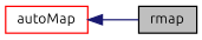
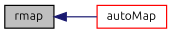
  digraph {
    rankdir=LR
    fontname=Ubuntu
    node [fontname=Ubuntu fontsize=10 shape=record]
    n1 [color=black fillcolor=grey75 fontcolor=black height=0.2 label=rmap style=filled width=0.4]
    n2 [color=red height=0.2 label=autoMap width=0.4]
-   n2 -> n1 [color=midnightblue dir=back fontname=Ubuntu fontsize=10 labelfontname=Helvetica labelfontsize=10 style=solid]
+   n1 -> n2 [color=midnightblue dir=back fontname=Ubuntu fontsize=10 labelfontname=Helvetica labelfontsize=10 style=solid]
  }
